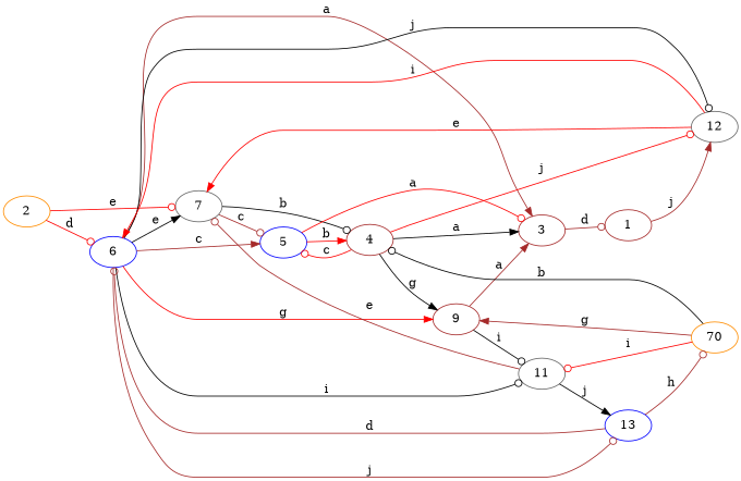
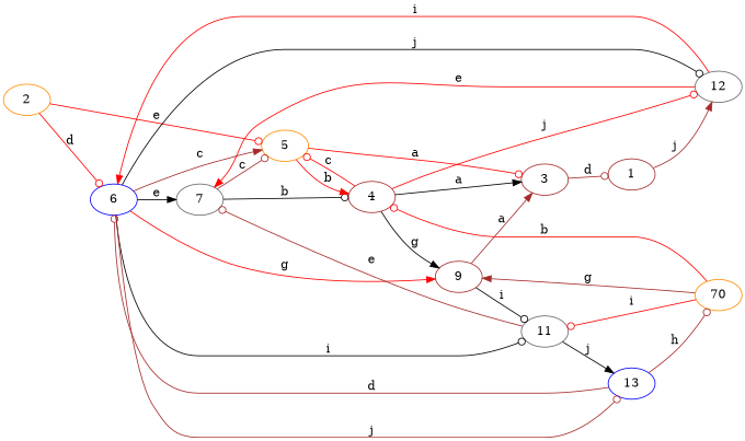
  strict digraph {
    rankdir=LR
    node [color=brown]
    edge [arrowhead=odot color=red]
    2 [color=darkorange]
    6 [color=blue]
    7 [color=gray40]
    3
-   5 [color=blue]
+   5 [color=darkorange]
    9
    12 [color=gray40]
    11 [color=gray40]
    13 [color=blue]
    4
    1
    n12 [color=darkorange label=70]
    2 -> 6 [label=d]
-   2 -> 7 [label=e]
+   2 -> 5 [label=e]
    6 -> 7 [arrowhead=normal color=black label=e]
-   6 -> 3 [arrowhead=normal color=brown label=a]
    6 -> 5 [arrowhead=normal color=brown label=c]
    6 -> 9 [arrowhead=normal label=g]
    6 -> 12 [color=black label=j]
    6 -> 11 [color=black label=i]
    6 -> 13 [color=brown label=j]
    7 -> 5 [color=brown label=c]
    7 -> 4 [color=black label=b]
    3 -> 1 [color=brown label=d]
    5 -> 3 [label=a]
    5 -> 4 [arrowhead=normal label=b]
    9 -> 3 [arrowhead=normal color=brown label=a]
    9 -> 11 [color=black label=i]
    12 -> 6 [arrowhead=normal label=i]
    12 -> 7 [arrowhead=normal label=e]
    11 -> 7 [color=brown label=e]
    11 -> 13 [arrowhead=normal color=black label=j]
    13 -> 6 [color=brown label=d]
    13 -> n12 [color=brown label=h]
    4 -> 3 [arrowhead=normal color=black label=a]
    4 -> 5 [label=c]
    4 -> 9 [arrowhead=normal color=black label=g]
    4 -> 12 [label=j]
    1 -> 12 [arrowhead=normal color=brown label=j]
    n12 -> 9 [arrowhead=normal color=brown label=g]
    n12 -> 11 [label=i]
-   n12 -> 4 [color=black label=b]
+   n12 -> 4 [label=b]
  }
